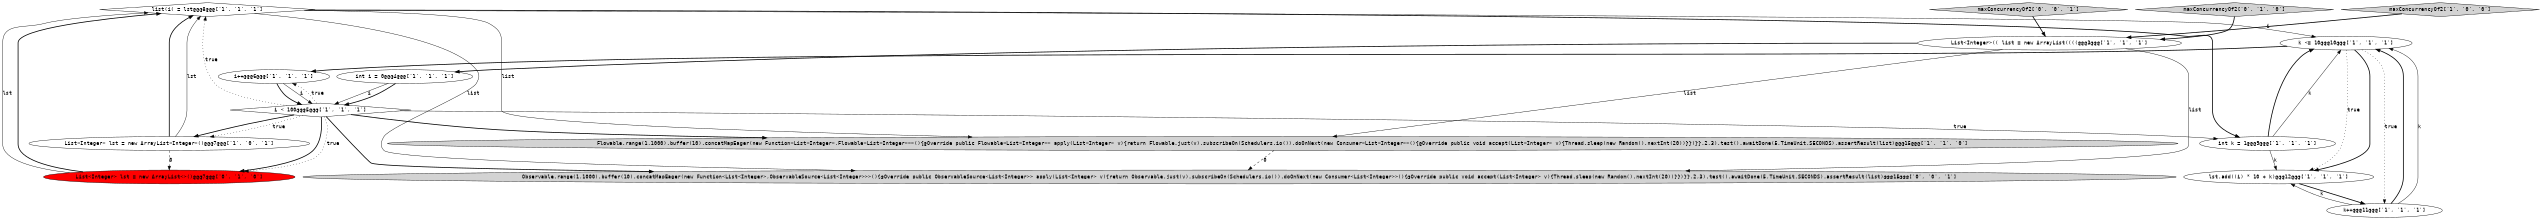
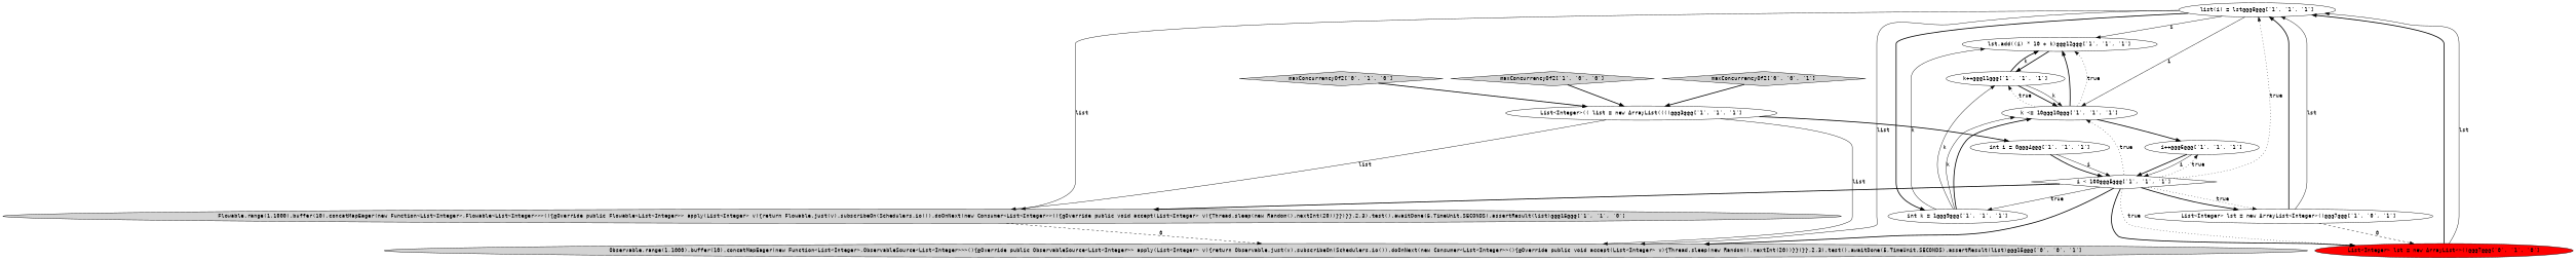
  digraph {
    fontname="DejaVu Sans Mono"
    node [fillcolor=white fontname="DejaVu Sans Mono" shape=ellipse style=filled]
    edge [fontname="DejaVu Sans Mono" style=bold]
    n1 [fillcolor=lightgray label="Observable.range(1,1000).buffer(10).concatMapEager(new Function<List<Integer>,ObservableSource<List<Integer>>>(){@Override public ObservableSource<List<Integer>> apply(List<Integer> v){return Observable.just(v).subscribeOn(Schedulers.io()).doOnNext(new Consumer<List<Integer>>(){@Override public void accept(List<Integer> v){Thread.sleep(new Random().nextInt(20))}})}},2,3).test().awaitDone(5,TimeUnit.SECONDS).assertResult(list)@@@15@@@['0', '0', '1']"]
    n2 [fillcolor=lightgray label="Flowable.range(1,1000).buffer(10).concatMapEager(new Function<List<Integer>,Flowable<List<Integer>>>(){@Override public Flowable<List<Integer>> apply(List<Integer> v){return Flowable.just(v).subscribeOn(Schedulers.io()).doOnNext(new Consumer<List<Integer>>(){@Override public void accept(List<Integer> v){Thread.sleep(new Random().nextInt(20))}})}},2,3).test().awaitDone(5,TimeUnit.SECONDS).assertResult(list)@@@15@@@['1', '1', '0']"]
    n3 [label="lst.add((i) * 10 + k)@@@12@@@['1', '1', '1']"]
    n4 [label="k++@@@11@@@['1', '1', '1']"]
    n5 [label="k <= 10@@@10@@@['1', '1', '1']"]
    n6 [label="i++@@@6@@@['1', '1', '1']"]
    n7 [fillcolor=red label="List<Integer> lst = new ArrayList<>()@@@7@@@['0', '1', '0']"]
-   n8 [label="list(i( = lst@@@8@@@['1', '1', '1']" shape=diamond]
+   n8 [label="list(i( = lst@@@8@@@['1', '1', '1']"]
    n9 [label="int k = 1@@@9@@@['1', '1', '1']"]
    n10 [label="List<Integer> lst = new ArrayList<Integer>()@@@7@@@['1', '0', '1']"]
    n11 [label="i < 100@@@5@@@['1', '1', '1']" shape=diamond]
    n12 [fillcolor=lightgray label="maxConcurrencyOf2['0', '0', '1']" shape=diamond]
    n13 [label="List<Integer>(( list = new ArrayList((((@@@3@@@['1', '1', '1']"]
    n14 [label="int i = 0@@@4@@@['1', '1', '1']"]
    n15 [fillcolor=lightgray label="maxConcurrencyOf2['0', '1', '0']" shape=diamond]
    n16 [fillcolor=lightgray label="maxConcurrencyOf2['1', '0', '0']" shape=diamond]
    n2 -> n1 [label=0 style=dashed]
    n3 -> n4
-   n4 -> n3 [label=k style=solid]
+   n4 -> n3 [label=k]
    n4 -> n5
    n4 -> n5 [label=k style=solid]
    n5 -> n3 [label=true style=dotted]
    n5 -> n3
    n5 -> n4 [label=true style=dotted]
    n5 -> n6
    n6 -> n11
    n6 -> n11 [label=i style=solid]
    n7 -> n8
    n7 -> n8 [label=lst style=solid]
    n8 -> n1 [label=list style=solid]
    n8 -> n2 [label=list style=solid]
+   n8 -> n3 [label=i style=solid]
    n8 -> n5 [label=i style=solid]
    n8 -> n9
    n9 -> n3 [label=k style=solid]
+   n9 -> n4 [label=k style=solid]
    n9 -> n5
    n9 -> n5 [label=k style=solid]
    n10 -> n7 [label=0 style=dashed]
    n10 -> n8 [label=lst style=solid]
    n10 -> n8
    n11 -> n1
    n11 -> n2
+   n11 -> n5 [label=true style=dotted]
    n11 -> n6 [label=true style=dotted]
    n11 -> n7
    n11 -> n7 [label=true style=dotted]
    n11 -> n8 [label=true style=dotted]
    n11 -> n9 [label=true style=solid]
    n11 -> n10 [label=true style=dotted]
    n11 -> n10
    n12 -> n13
    n13 -> n1 [label=list style=solid]
    n13 -> n2 [label=list style=solid]
    n13 -> n14
    n14 -> n11 [label=i style=solid]
    n14 -> n11
    n15 -> n13
    n16 -> n13
  }
